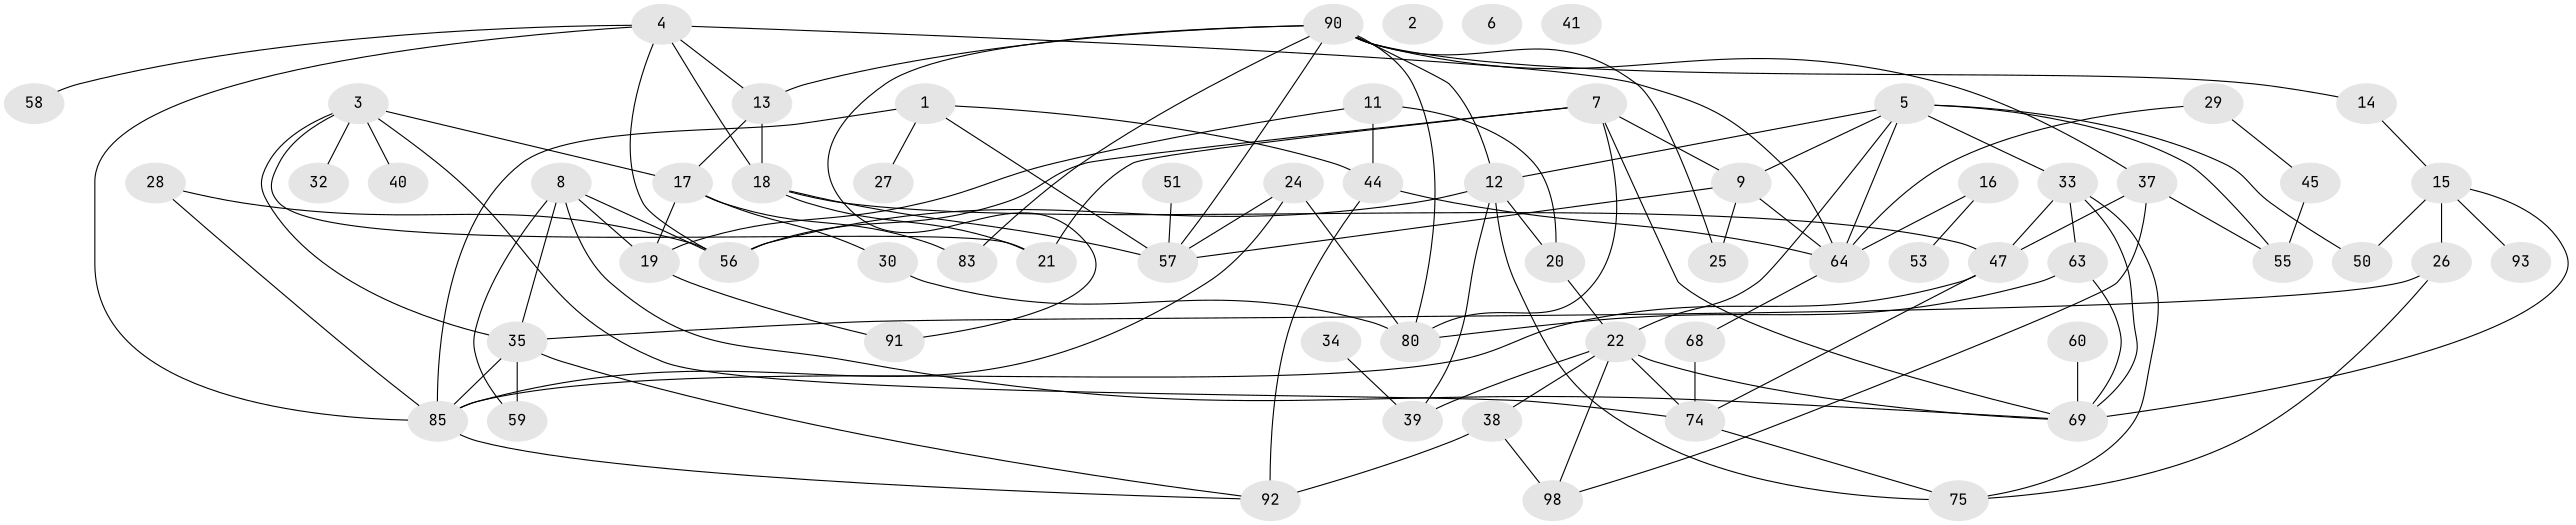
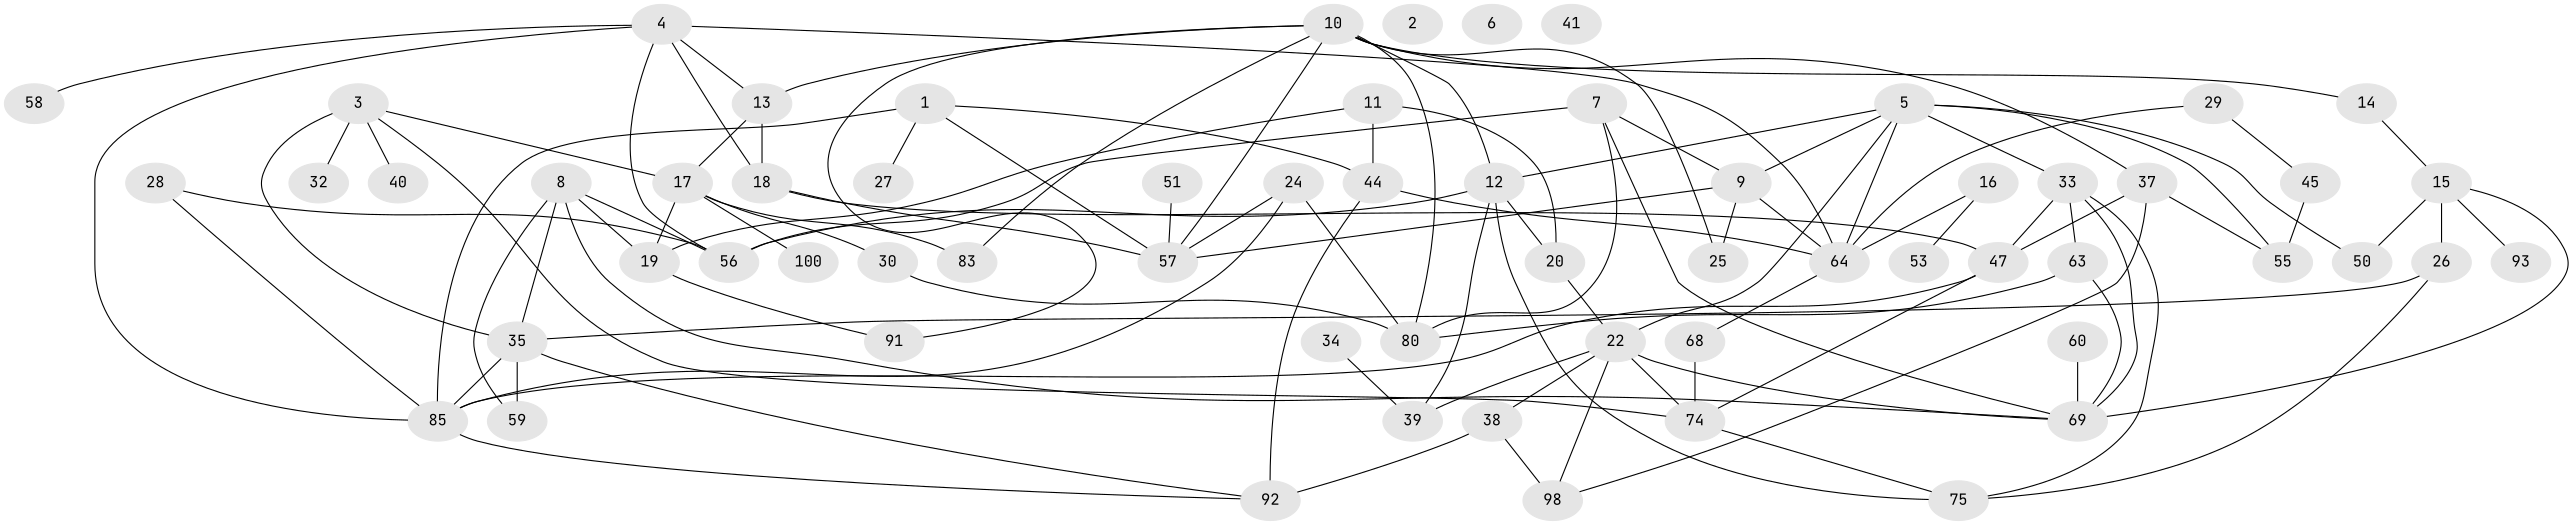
  graph {
    fontname="JetBrains Mono"
    node [color=gray90 fontname="JetBrains Mono" style=filled]
    edge [fontname="JetBrains Mono"]
    1
    27
    44 [super="+70"]
    57 [super="+82"]
    85 [super="+99"]
    64 [super="+67"]
    92 [super="+95"]
    2 [super="+46"]
    3 [super="+90"]
    17 [super="+101"]
-   21
    32
    35 [super="+73"]
    40
    74
    19 [super="+79"]
    83
    30
+   100
    59
    75 [super="+94"]
    4 [super="+77"]
    13 [super="+23"]
    18 [super="+89"]
    56 [super="+76"]
    58
    n27 [label=47 super="+78"]
    68
    5 [super="+49"]
    9 [super="+42"]
    12 [super="+84"]
    22 [super="+88"]
    33 [super="+52"]
    50
    55
    25 [super="+61"]
    20 [super="+31"]
    39 [super="+54"]
    69 [super="+72"]
    38 [super="+66"]
    98
    63 [super="+86"]
    6
    7
    80 [super="+96"]
    8 [super="+62"]
    91
    29 [super="+71"]
    45
-   10 [super="+48" label=90]
+   10 [super="+48"]
    14
    37 [super="+87"]
    15 [super="+47"]
    11
    26
    n56 [label=93]
    16 [super="+81"]
    53
    24 [super="+36"]
    28
    34 [super="+93"]
    41
    51
    60
    1 -- 27
    1 -- 44
    1 -- 57
    1 -- 85
    44 -- 64
    44 -- 92 [weight=2]
    85 -- 92
    64 -- 68
    3 -- 17
-   3 -- 21
    3 -- 32
    3 -- 35
    3 -- 40
    3 -- 74
    17 -- 19
    17 -- 83
    17 -- 30
+   17 -- 100
    35 -- 85
    35 -- 92
    35 -- 59
    74 -- 75
    19 -- 91
    30 -- 80
    4 -- 85
    4 -- 64
    4 -- 13
    4 -- 18
    4 -- 56
    4 -- 58
    13 -- 17
    13 -- 18
    18 -- 57
-   18 -- 21
    18 -- n27
    n27 -- 85
    n27 -- 74
    68 -- 74
    5 -- 64
    5 -- 9
    5 -- 12
    5 -- 22
    5 -- 33
    5 -- 50
    5 -- 55
    9 -- 57
    9 -- 64
    9 -- 25
    12 -- 75
    12 -- 56
    12 -- 20
    12 -- 39
    22 -- 74
    22 -- 39
    22 -- 69
    22 -- 38
    22 -- 98
    33 -- 75
    33 -- n27
    33 -- 69
    33 -- 63
    20 -- 22
    38 -- 92
    38 -- 98
    63 -- 69
    63 -- 80
-   7 -- 21
    7 -- 56
    7 -- 9
    7 -- 69
    7 -- 80
    8 -- 35
    8 -- 19
    8 -- 59
    8 -- 56
    8 -- 69
    29 -- 64
    29 -- 45
    45 -- 55
    10 -- 57
    10 -- 83
    10 -- 13 [weight=2]
    10 -- 12
    10 -- 25
    10 -- 80
    10 -- 91
    10 -- 14
    10 -- 37
    14 -- 15
    37 -- n27
    37 -- 55
    37 -- 98
    15 -- 50
    15 -- 69
    15 -- 26
    15 -- n56
    11 -- 44
    11 -- 19
    11 -- 20
    26 -- 35
    26 -- 75
    16 -- 64
    16 -- 53
    24 -- 57
    24 -- 85
    24 -- 80
    28 -- 85
    28 -- 56
    34 -- 39
    51 -- 57
    60 -- 69
  }
